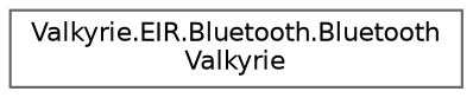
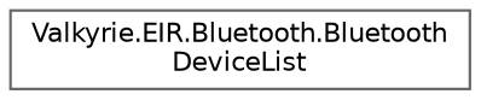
  digraph {
    rankdir=TB
-   n1 [color=grey40 fillcolor=white fontname=Helvetica fontsize=10 height=0.2 label="Valkyrie.EIR.Bluetooth.Bluetooth\lValkyrie" shape=box style=filled width=0.4]
+   n1 [color=grey40 fillcolor=white fontname=Helvetica fontsize=10 height=0.2 label="Valkyrie.EIR.Bluetooth.Bluetooth\lDeviceList" shape=box style=filled width=0.4]
  }
